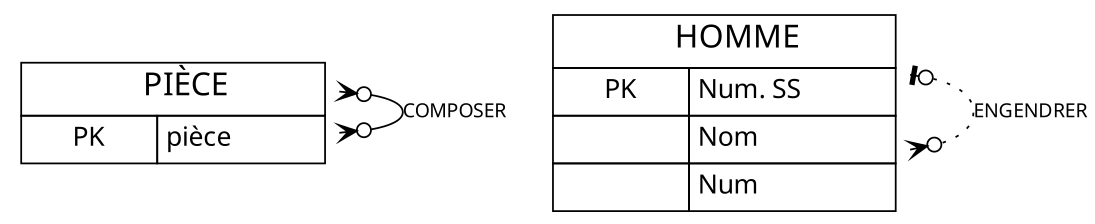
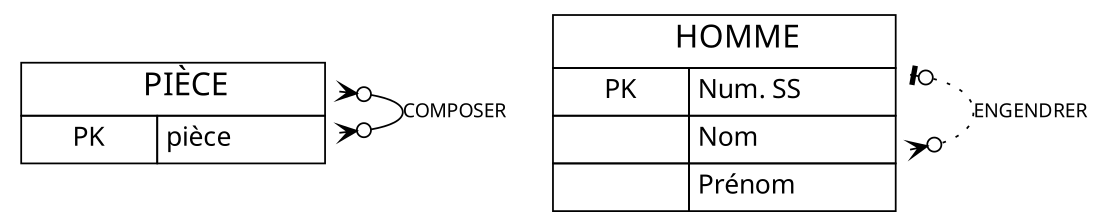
  digraph {
    bgcolor="#FFFFFF"
    nodesep=0.5
    fontname="Noto Sans"
    node [fontcolor="#000000" fontname="Noto Sans" fontsize=15 shape=none]
    edge [arrowhead=crowodot color="#000000" dir=both fontcolor="#000000" fontname="Noto Sans" fontsize=11 penwidth=1]
    n1 [label=<<table         border="0"         cellborder="1"         cellspacing="0"         bgcolor="#FFFFFF"         color="#000000"         cellpadding="4"     >         <tr>             <td bgcolor="#FFFFFF" colspan="2">                 <font                     color="#000000"                     point-size="18"                 >PIÈCE</font>             </td>         </tr>         <tr><td>PK</td><td align="left">pièce</td></tr>     </table> >]
-   n2 [label=<<table         border="0"         cellborder="1"         cellspacing="0"         bgcolor="#FFFFFF"         color="#000000"         cellpadding="4"     >         <tr>             <td bgcolor="#FFFFFF" colspan="2">                 <font                     color="#000000"                     point-size="18"                 >HOMME</font>             </td>         </tr>         <tr><td>PK</td><td align="left">Num. SS</td></tr>         <tr><td> </td><td align="left">Nom</td></tr>         <tr><td> </td><td align="left">Num</td></tr>     </table> >]
+   n2 [label=<<table         border="0"         cellborder="1"         cellspacing="0"         bgcolor="#FFFFFF"         color="#000000"         cellpadding="4"     >         <tr>             <td bgcolor="#FFFFFF" colspan="2">                 <font                     color="#000000"                     point-size="18"                 >HOMME</font>             </td>         </tr>         <tr><td>PK</td><td align="left">Num. SS</td></tr>         <tr><td> </td><td align="left">Nom</td></tr>         <tr><td> </td><td align="left">Prénom</td></tr>     </table> >]
    n1 -> n1 [arrowtail=crowodot label=COMPOSER style=solid]
    n2 -> n2 [arrowtail=teeodot label=ENGENDRER style=dotted]
  }
